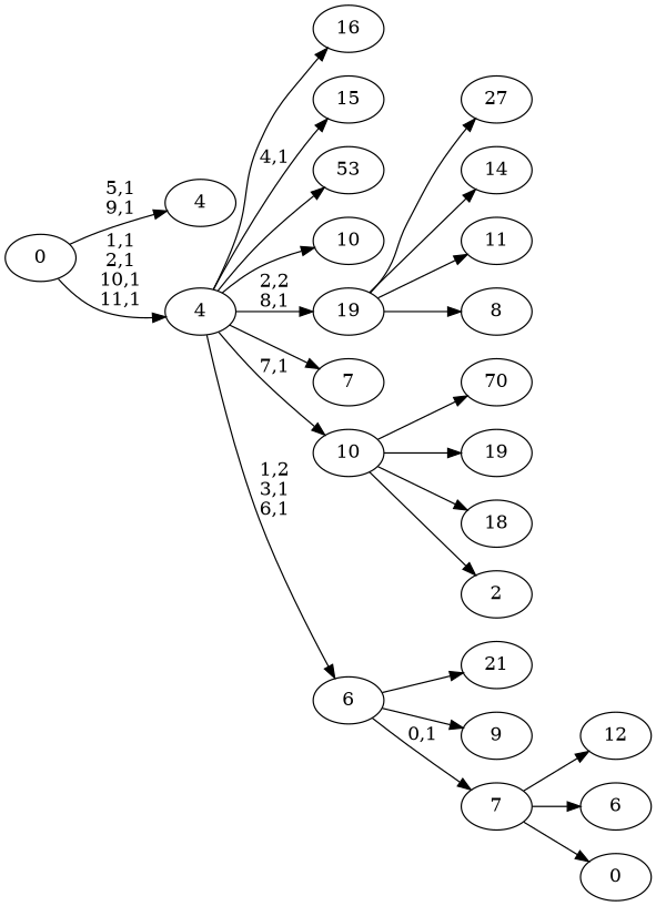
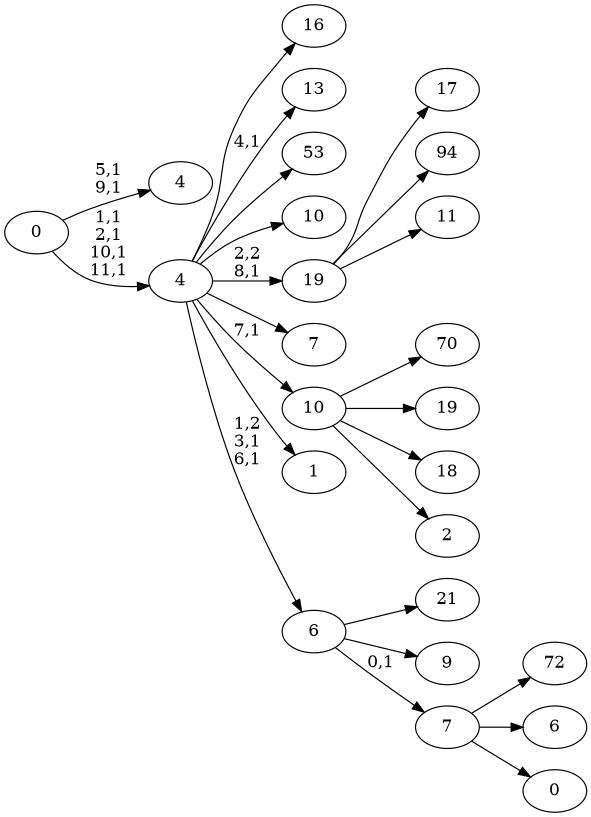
  digraph {
    fontname="DejaVu Serif"
    rankdir=LR
    node [fontname="DejaVu Serif"]
    edge [fontname="DejaVu Serif"]
    n1 [label=21]
    n2 [label=70]
    n3 [label=19]
    n4 [label=18]
-   n5 [label=27]
+   n5 [label=17]
    n6 [label=16]
-   n7 [label=15]
-   n8 [label=14]
+   n7 [label=13]
+   n8 [label=94]
    n9 [label=53]
-   n10 [label=12]
+   n10 [label=72]
    n11 [label=11]
    n12 [label=10]
    n13 [label=9]
-   n14 [label=8]
    19
    n16 [label=7]
    n17 [label=6]
    n18 [label=4]
    n19 [label=2]
    10
+   n21 [label=1]
    n22 [label=0]
    7
    6
    4
    0
    19 -> n5
    19 -> n8
    19 -> n11
-   19 -> n14
    10 -> n2
    10 -> n3
    10 -> n4
    10 -> n19
    7 -> n10
    7 -> n17
    7 -> n22
    6 -> n1
    6 -> n13
    6 -> 7 [label="0,1"]
    4 -> n6
    4 -> n7 [label="4,1"]
    4 -> n9
    4 -> n12
    4 -> 19 [label="2,2\n8,1"]
    4 -> n16
    4 -> 10 [label="7,1"]
+   4 -> n21
    4 -> 6 [label="1,2\n3,1\n6,1"]
    0 -> n18 [label="5,1\n9,1"]
    0 -> 4 [label="1,1\n2,1\n10,1\n11,1"]
  }
